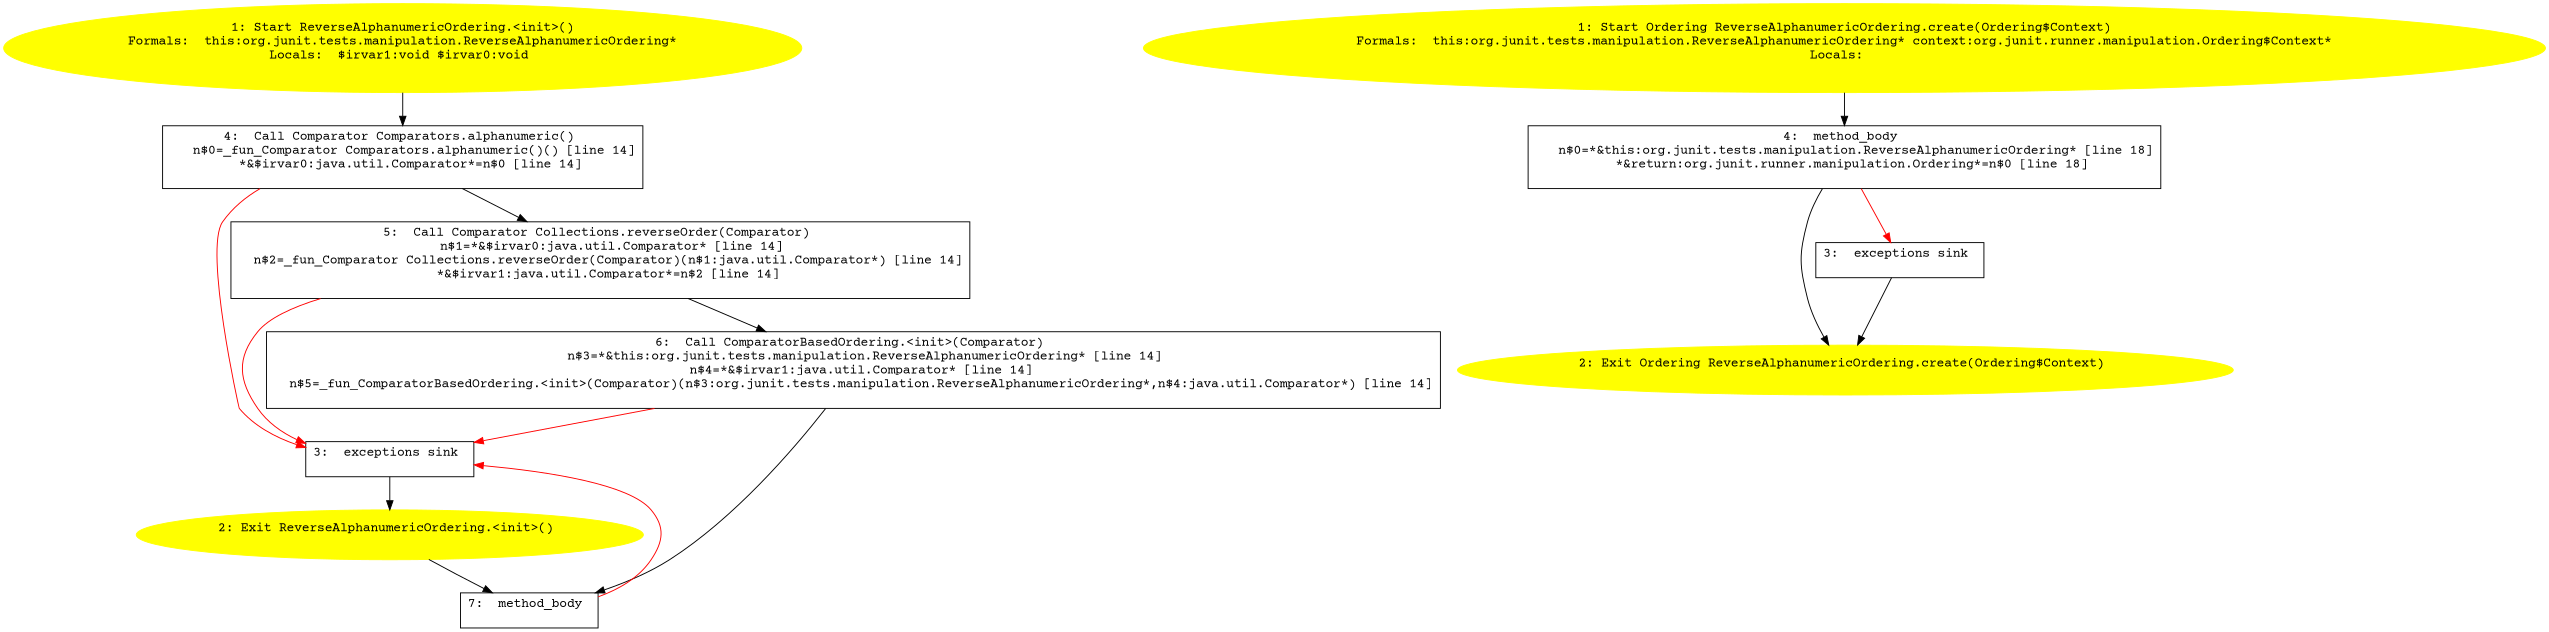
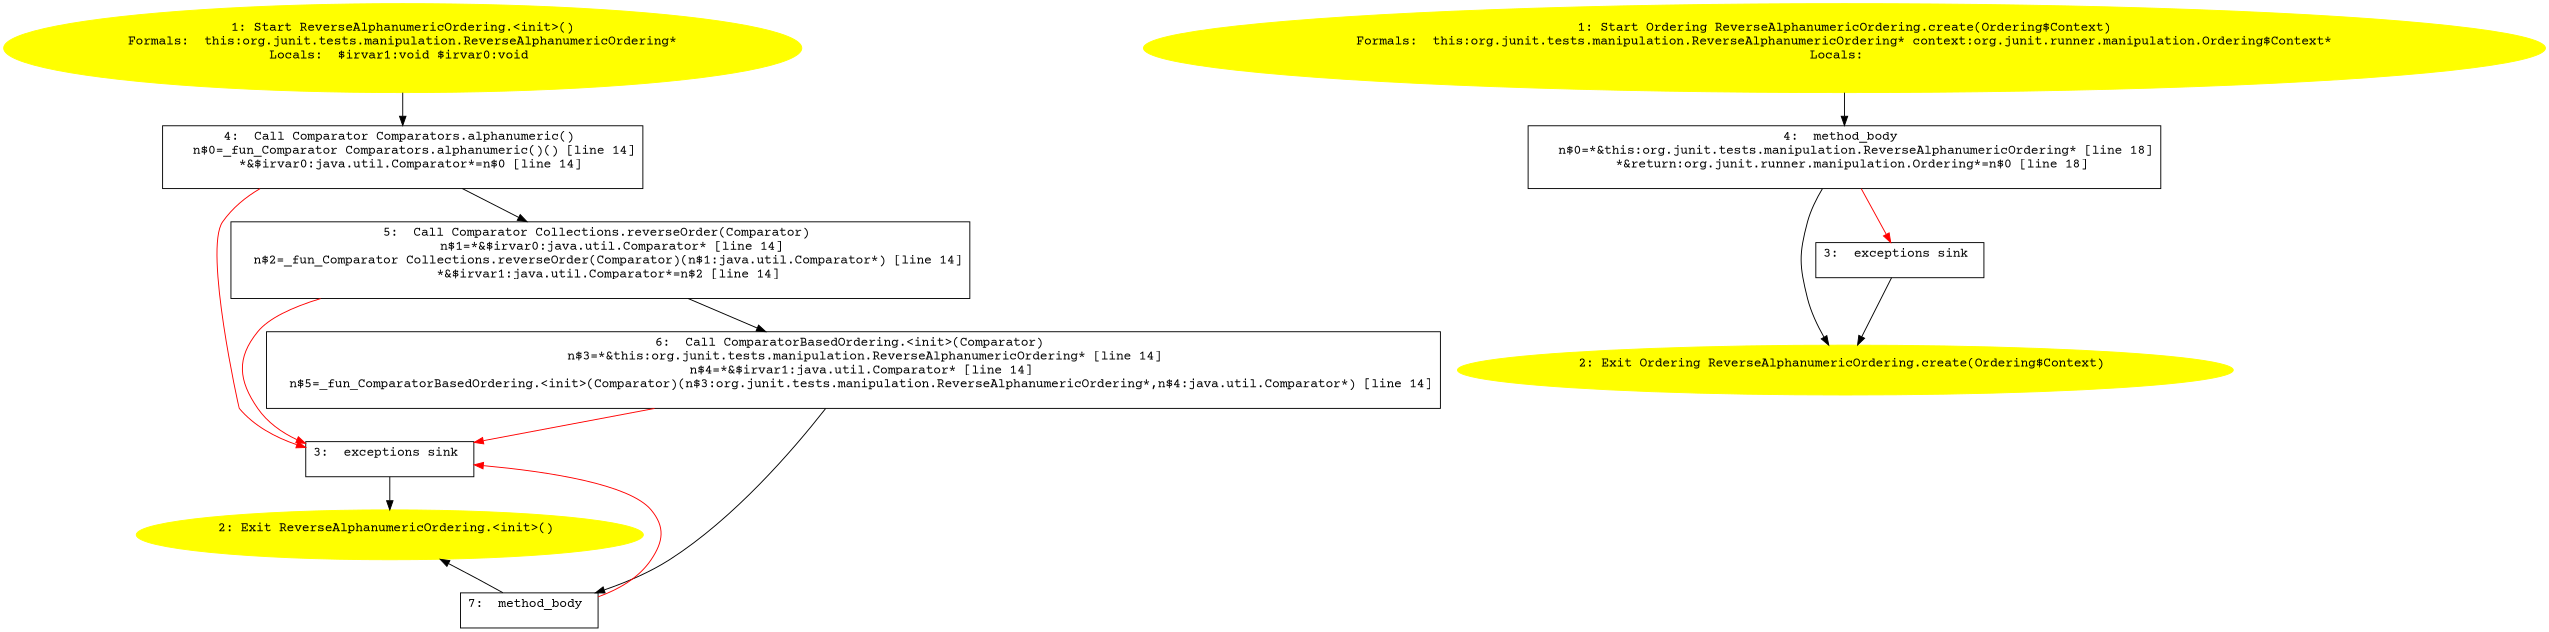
  digraph {
    fontname="Courier Prime"
    node [fontname="Courier Prime" shape=box]
    edge [fontname="Courier Prime"]
    n1 [color=yellow label="1: Start ReverseAlphanumericOrdering.<init>()\nFormals:  this:org.junit.tests.manipulation.ReverseAlphanumericOrdering*\nLocals:  $irvar1:void $irvar0:void \n  " style=filled shape=""]
    n2 [label="4:  Call Comparator Comparators.alphanumeric() \n   n$0=_fun_Comparator Comparators.alphanumeric()() [line 14]\n  *&$irvar0:java.util.Comparator*=n$0 [line 14]\n "]
    n3 [label="3:  exceptions sink \n  "]
    n4 [label="5:  Call Comparator Collections.reverseOrder(Comparator) \n   n$1=*&$irvar0:java.util.Comparator* [line 14]\n  n$2=_fun_Comparator Collections.reverseOrder(Comparator)(n$1:java.util.Comparator*) [line 14]\n  *&$irvar1:java.util.Comparator*=n$2 [line 14]\n "]
    n5 [color=yellow label="2: Exit ReverseAlphanumericOrdering.<init>() \n  " style=filled shape=""]
    n6 [label="6:  Call ComparatorBasedOrdering.<init>(Comparator) \n   n$3=*&this:org.junit.tests.manipulation.ReverseAlphanumericOrdering* [line 14]\n  n$4=*&$irvar1:java.util.Comparator* [line 14]\n  n$5=_fun_ComparatorBasedOrdering.<init>(Comparator)(n$3:org.junit.tests.manipulation.ReverseAlphanumericOrdering*,n$4:java.util.Comparator*) [line 14]\n "]
    n7 [label="7:  method_body \n  "]
    n8 [color=yellow label="1: Start Ordering ReverseAlphanumericOrdering.create(Ordering$Context)\nFormals:  this:org.junit.tests.manipulation.ReverseAlphanumericOrdering* context:org.junit.runner.manipulation.Ordering$Context*\nLocals:  \n  " style=filled shape=""]
    n9 [label="4:  method_body \n   n$0=*&this:org.junit.tests.manipulation.ReverseAlphanumericOrdering* [line 18]\n  *&return:org.junit.runner.manipulation.Ordering*=n$0 [line 18]\n "]
    n10 [color=yellow label="2: Exit Ordering ReverseAlphanumericOrdering.create(Ordering$Context) \n  " style=filled shape=""]
    n11 [label="3:  exceptions sink \n  "]
    n1 -> n2
    n2 -> n3 [color=red]
    n2 -> n4
    n3 -> n5
    n4 -> n3 [color=red]
    n4 -> n6
    n6 -> n3 [color=red]
    n6 -> n7
    n7 -> n3 [color=red]
-   n5 -> n7
+   n7 -> n5
    n8 -> n9
    n9 -> n10
    n9 -> n11 [color=red]
    n11 -> n10
  }
